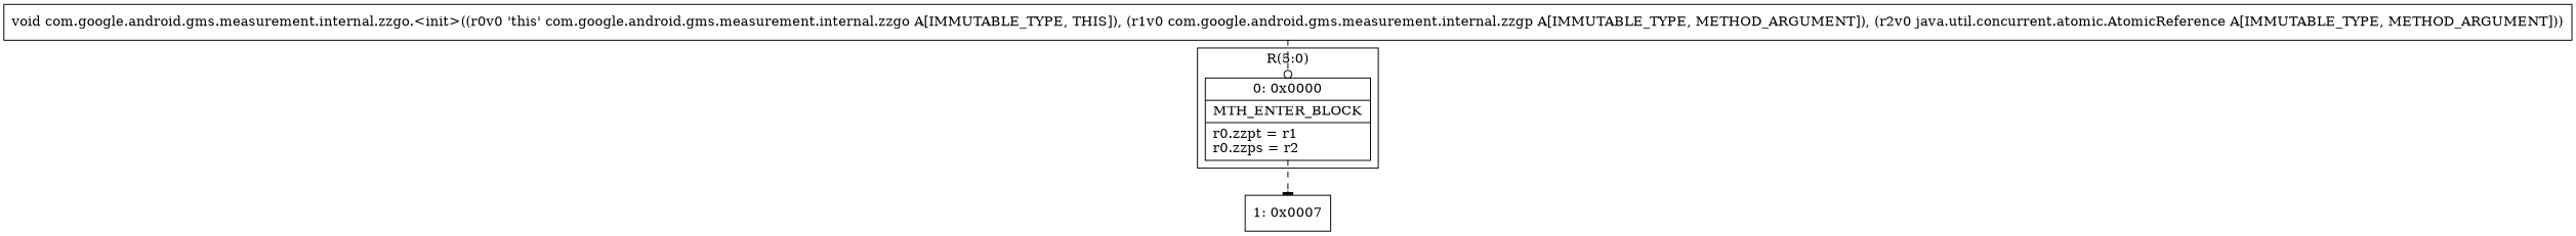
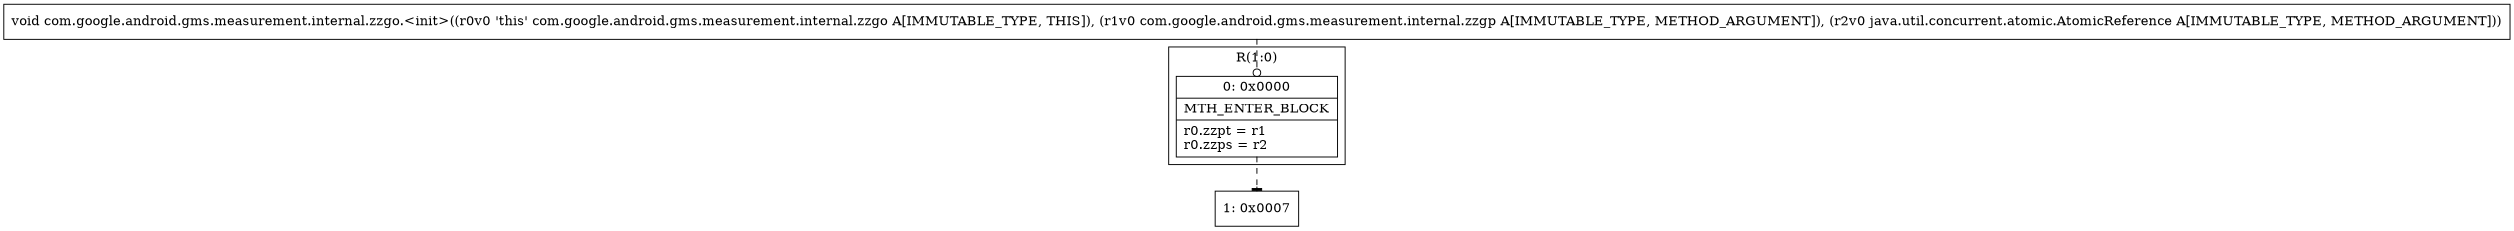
  digraph {
    node [color=black shape=record]
    edge [style=dashed]
    n1 [label="{0\:\ 0x0000|MTH_ENTER_BLOCK\l|r0.zzpt = r1\lr0.zzps = r2\l}"]
    n2 [label="{1\:\ 0x0007}"]
    n3 [label="{void com.google.android.gms.measurement.internal.zzgo.\<init\>((r0v0 'this' com.google.android.gms.measurement.internal.zzgo A[IMMUTABLE_TYPE, THIS]), (r1v0 com.google.android.gms.measurement.internal.zzgp A[IMMUTABLE_TYPE, METHOD_ARGUMENT]), (r2v0 java.util.concurrent.atomic.AtomicReference A[IMMUTABLE_TYPE, METHOD_ARGUMENT])) }"]
    subgraph cluster_1 {
-     label="R(5:0)"
+     label="R(1:0)"
      n1
    }
    n1 -> n2 [arrowhead=tee]
    n3 -> n1 [arrowhead=odot]
  }
